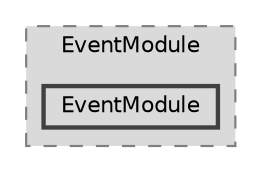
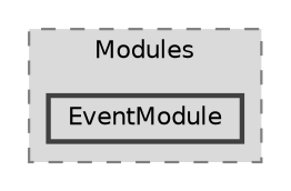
  digraph {
    compound=true
    rankdir=LR
    n1 [color=grey25 fillcolor="#dadada" fontname=Helvetica fontsize=10 height=0.2 label=EventModule shape=box style="filled,bold" width=0.4]
    subgraph cluster_1 {
      bgcolor="#dadada"
      fontname=Helvetica
      fontsize=10
-     label=EventModule
+     label=Modules
      pencolor=grey50
      style="filled,dashed"
      n1
    }
  }
